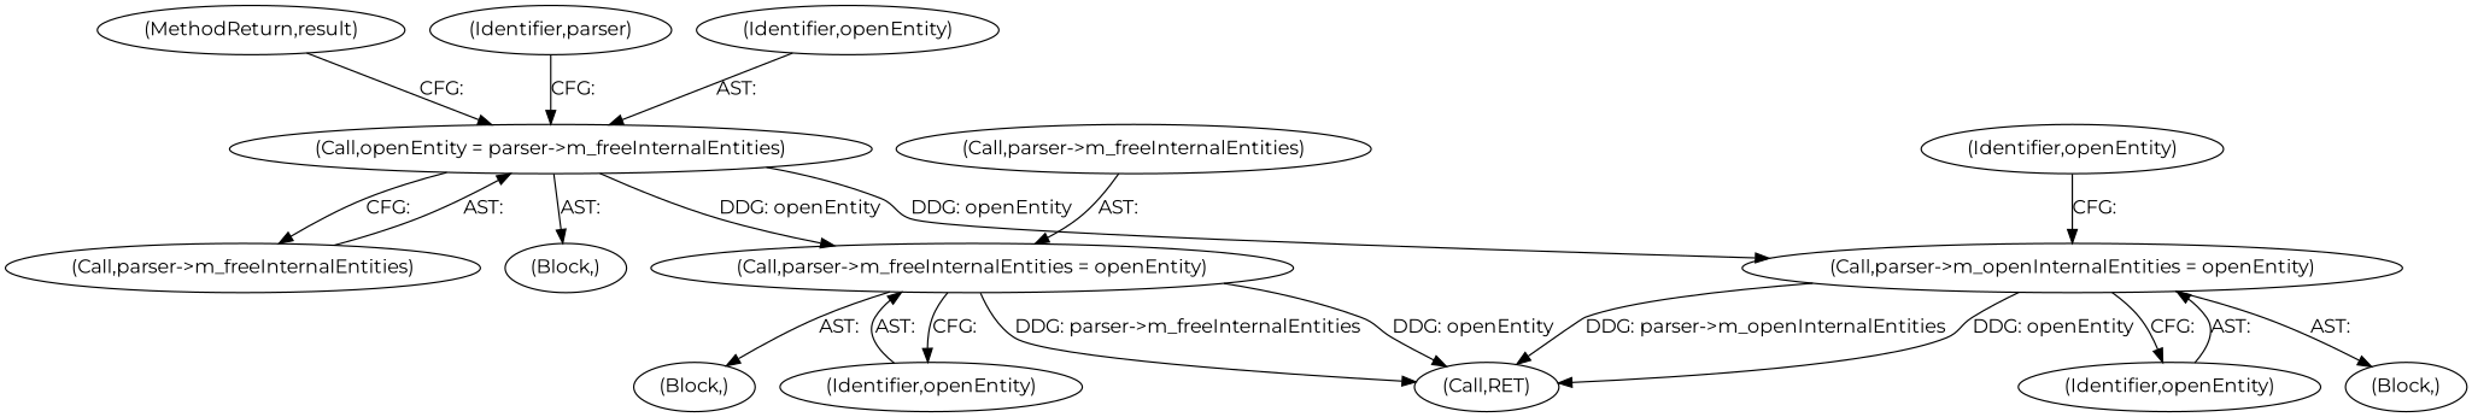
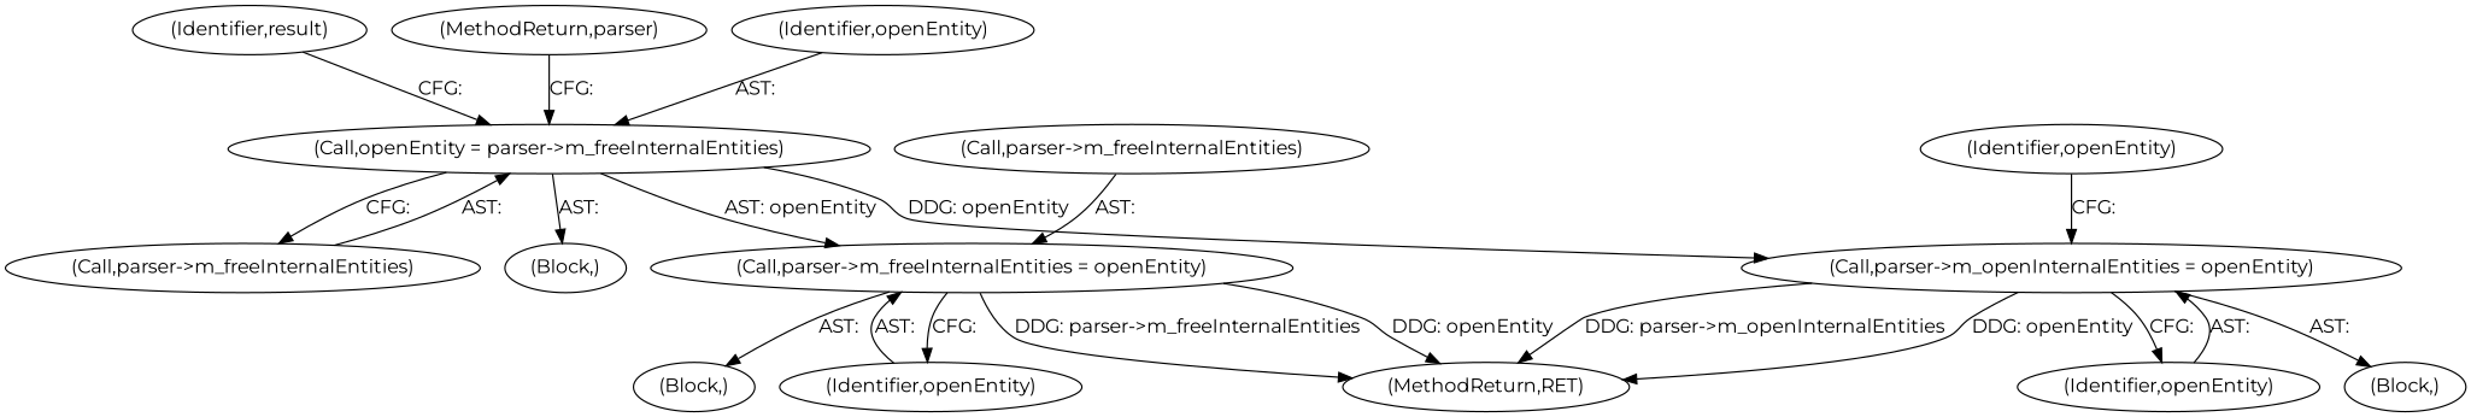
  digraph {
    fontname=Montserrat
    node [fontname=Montserrat]
    edge [fontname=Montserrat]
    n1 [label="(Call,openEntity = parser->m_freeInternalEntities)"]
    n2 [label="(Call,parser->m_openInternalEntities = openEntity)"]
    n3 [label="(Call,parser->m_freeInternalEntities = openEntity)"]
    n4 [label="(Block,)"]
    n5 [label="(Call,parser->m_freeInternalEntities)"]
-   n6 [label="(Call,RET)"]
+   n6 [label="(MethodReturn,RET)"]
    n7 [label="(Identifier,openEntity)"]
    n8 [label="(Block,)"]
    n9 [label="(Identifier,openEntity)"]
    n10 [label="(Block,)"]
    n11 [label="(Identifier,openEntity)"]
-   n12 [label="(MethodReturn,result)"]
-   n13 [label="(Identifier,parser)"]
+   n12 [label="(Identifier,result)"]
+   n13 [label="(MethodReturn,parser)"]
    n14 [label="(Identifier,openEntity)"]
    n15 [label="(Call,parser->m_freeInternalEntities)"]
    n1 -> n2 [label="DDG: openEntity"]
-   n1 -> n3 [label="DDG: openEntity"]
+   n1 -> n3 [label="AST: openEntity"]
    n1 -> n4 [label="AST: "]
    n1 -> n5 [label="CFG: "]
    n2 -> n6 [label="DDG: parser->m_openInternalEntities"]
    n2 -> n6 [label="DDG: openEntity"]
    n2 -> n7 [label="CFG: "]
    n2 -> n8 [label="AST: "]
    n3 -> n6 [label="DDG: parser->m_freeInternalEntities"]
    n3 -> n6 [label="DDG: openEntity"]
    n3 -> n9 [label="CFG: "]
    n3 -> n10 [label="AST: "]
    n5 -> n1 [label="AST: "]
    n7 -> n2 [label="AST: "]
    n9 -> n3 [label="AST: "]
    n11 -> n2 [label="CFG: "]
    n12 -> n1 [label="CFG: "]
    n13 -> n1 [label="CFG: "]
    n14 -> n1 [label="AST: "]
    n15 -> n3 [label="AST: "]
  }
